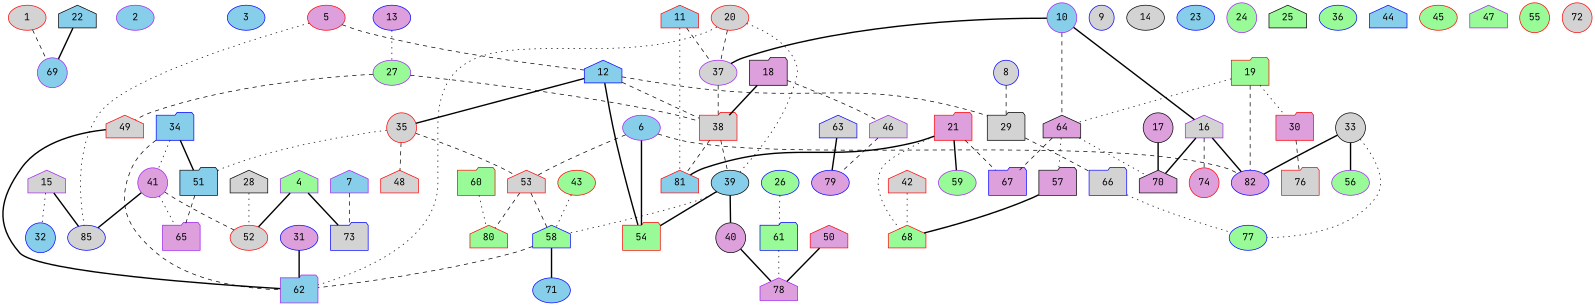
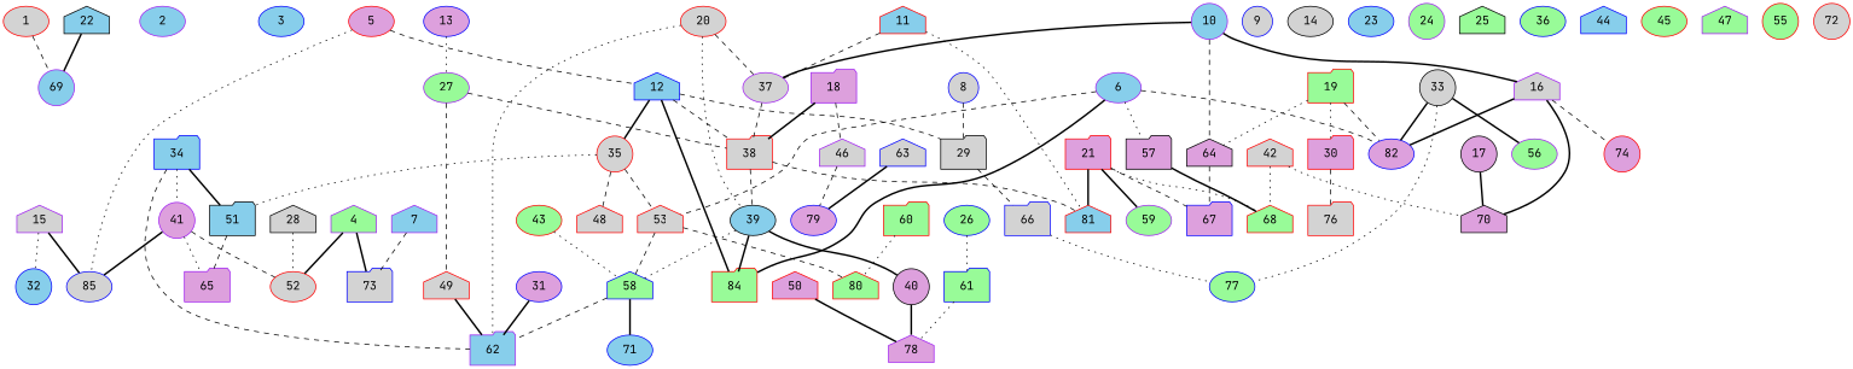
  graph {
    fontname="JetBrains Mono"
    node [color=red fillcolor=lightgrey fontname="JetBrains Mono" shape=ellipse style=filled]
    edge [fontname="JetBrains Mono" style=dashed]
    69 [color=purple fillcolor=skyblue shape=circle]
    1
    2 [color=purple fillcolor=skyblue]
    3 [color=blue fillcolor=skyblue]
    4 [color=purple fillcolor=palegreen shape=house]
    52
    73 [color=blue shape=folder]
    5 [fillcolor=plum]
    12 [color=blue fillcolor=skyblue shape=house]
    n10 [color=blue label=85]
-   54 [fillcolor=palegreen shape=folder]
+   54 [fillcolor=palegreen shape=folder label=84]
    29 [color=black shape=folder]
    35 [shape=circle]
    38 [shape=folder]
    6 [color=purple fillcolor=skyblue]
    53 [shape=house]
    57 [color=black fillcolor=plum shape=folder]
    82 [color=blue fillcolor=plum]
    58 [color=blue fillcolor=palegreen shape=house]
    80 [fillcolor=palegreen shape=house]
    68 [fillcolor=palegreen shape=house]
    7 [color=purple fillcolor=skyblue shape=house]
    8 [color=blue shape=circle]
    66 [color=blue shape=folder]
    9 [color=blue shape=circle]
    10 [color=purple fillcolor=skyblue shape=circle]
    16 [color=purple shape=house]
    37 [color=purple]
    64 [color=black fillcolor=plum shape=house]
    70 [color=black fillcolor=plum shape=house]
    74 [fillcolor=plum shape=circle]
    67 [color=blue fillcolor=plum shape=folder]
    11 [fillcolor=skyblue shape=house]
    81 [fillcolor=skyblue shape=house]
    51 [color=black fillcolor=skyblue shape=folder]
    48 [shape=house]
    39 [color=black fillcolor=skyblue]
    13 [color=blue fillcolor=plum]
    27 [color=purple fillcolor=palegreen]
    49 [shape=house]
    14 [color=black]
    15 [color=purple shape=house]
    32 [color=blue fillcolor=skyblue shape=circle]
    17 [color=black fillcolor=plum shape=circle]
-   18 [color=black fillcolor=plum shape=folder]
+   18 [color=purple fillcolor=plum shape=folder]
    46 [color=purple shape=house]
    79 [color=blue fillcolor=plum]
    19 [fillcolor=palegreen shape=folder]
    30 [fillcolor=plum shape=folder]
    76 [shape=folder]
    20
    62 [color=purple fillcolor=skyblue shape=folder]
    40 [color=black fillcolor=plum shape=circle]
    21 [fillcolor=plum shape=folder]
    59 [color=purple fillcolor=palegreen]
    22 [color=black fillcolor=skyblue shape=house]
    23 [color=blue fillcolor=skyblue]
    24 [color=purple fillcolor=palegreen shape=circle]
    25 [color=black fillcolor=palegreen shape=house]
    26 [color=blue fillcolor=palegreen]
    61 [color=blue fillcolor=palegreen shape=folder]
    78 [color=purple fillcolor=plum shape=house]
    28 [color=black shape=house]
    77 [color=blue fillcolor=palegreen]
    31 [color=blue fillcolor=plum]
    33 [color=black shape=circle]
    56 [color=purple fillcolor=palegreen]
    34 [color=blue fillcolor=skyblue shape=folder]
    41 [color=purple fillcolor=plum shape=circle]
    65 [color=purple fillcolor=plum shape=folder]
    36 [color=blue fillcolor=palegreen]
    71 [color=blue fillcolor=skyblue]
    42 [shape=house]
    43 [fillcolor=palegreen]
    44 [color=blue fillcolor=skyblue shape=house]
    45 [fillcolor=palegreen]
    47 [color=purple fillcolor=palegreen shape=house]
    50 [fillcolor=plum shape=house]
    55 [fillcolor=palegreen shape=circle]
    60 [fillcolor=palegreen shape=folder]
    63 [color=blue shape=house]
    72 [shape=circle]
    1 -- 69
    4 -- 52 [style=bold]
    4 -- 73 [style=bold]
    5 -- 12
    5 -- n10 [style=dotted]
    12 -- 54 [style=bold]
    12 -- 29
    12 -- 35 [style=bold]
    12 -- 38
    29 -- 66
    35 -- 53
    35 -- 51 [style=dotted]
    35 -- 48
    38 -- 81
    38 -- 39
    6 -- 54 [style=bold]
    6 -- 53
-   64 -- 57 [style=dotted]
+   6 -- 57 [style=dotted]
    6 -- 82
    53 -- 58
    53 -- 80
    57 -- 68 [style=bold]
    58 -- 62
    58 -- 71 [style=bold]
    7 -- 73
    8 -- 29
    66 -- 77 [style=dotted]
    10 -- 16 [style=bold]
    10 -- 37 [style=bold]
    10 -- 64
    16 -- 82 [style=bold]
    16 -- 70 [style=bold]
    16 -- 74
    37 -- 38
    64 -- 67
    11 -- 37
    11 -- 81 [style=dotted]
    51 -- 65
    39 -- 54 [style=bold]
    39 -- 58 [style=dotted]
    39 -- 40 [style=bold]
    13 -- 27 [style=dotted]
    27 -- 38
    27 -- 49
    49 -- 62 [style=bold]
    15 -- n10 [style=bold]
    15 -- 32 [style=dotted]
    17 -- 70 [style=bold]
    18 -- 38 [style=bold]
    18 -- 46
    46 -- 79
    19 -- 82
    19 -- 64 [style=dotted]
    19 -- 30 [style=dotted]
    30 -- 76
    20 -- 37
    20 -- 39 [style=dotted]
    20 -- 62 [style=dotted]
    40 -- 78 [style=bold]
    21 -- 68 [style=dotted]
    21 -- 67
    21 -- 81 [style=bold]
    21 -- 59 [style=bold]
    22 -- 69 [style=bold]
    26 -- 61 [style=dotted]
    61 -- 78 [style=dotted]
    28 -- 52 [style=dotted]
    31 -- 62 [style=bold]
    33 -- 82 [style=bold]
    33 -- 77 [style=dotted]
    33 -- 56 [style=bold]
    34 -- 51 [style=bold]
    34 -- 62
    34 -- 41 [style=dotted]
    41 -- 52
    41 -- n10 [style=bold]
    41 -- 65 [style=dotted]
    42 -- 68 [style=dotted]
-   64 -- 70 [style=dotted]
+   42 -- 70 [style=dotted]
    43 -- 58 [style=dotted]
    50 -- 78 [style=bold]
    60 -- 80 [style=dotted]
    63 -- 79 [style=bold]
  }
